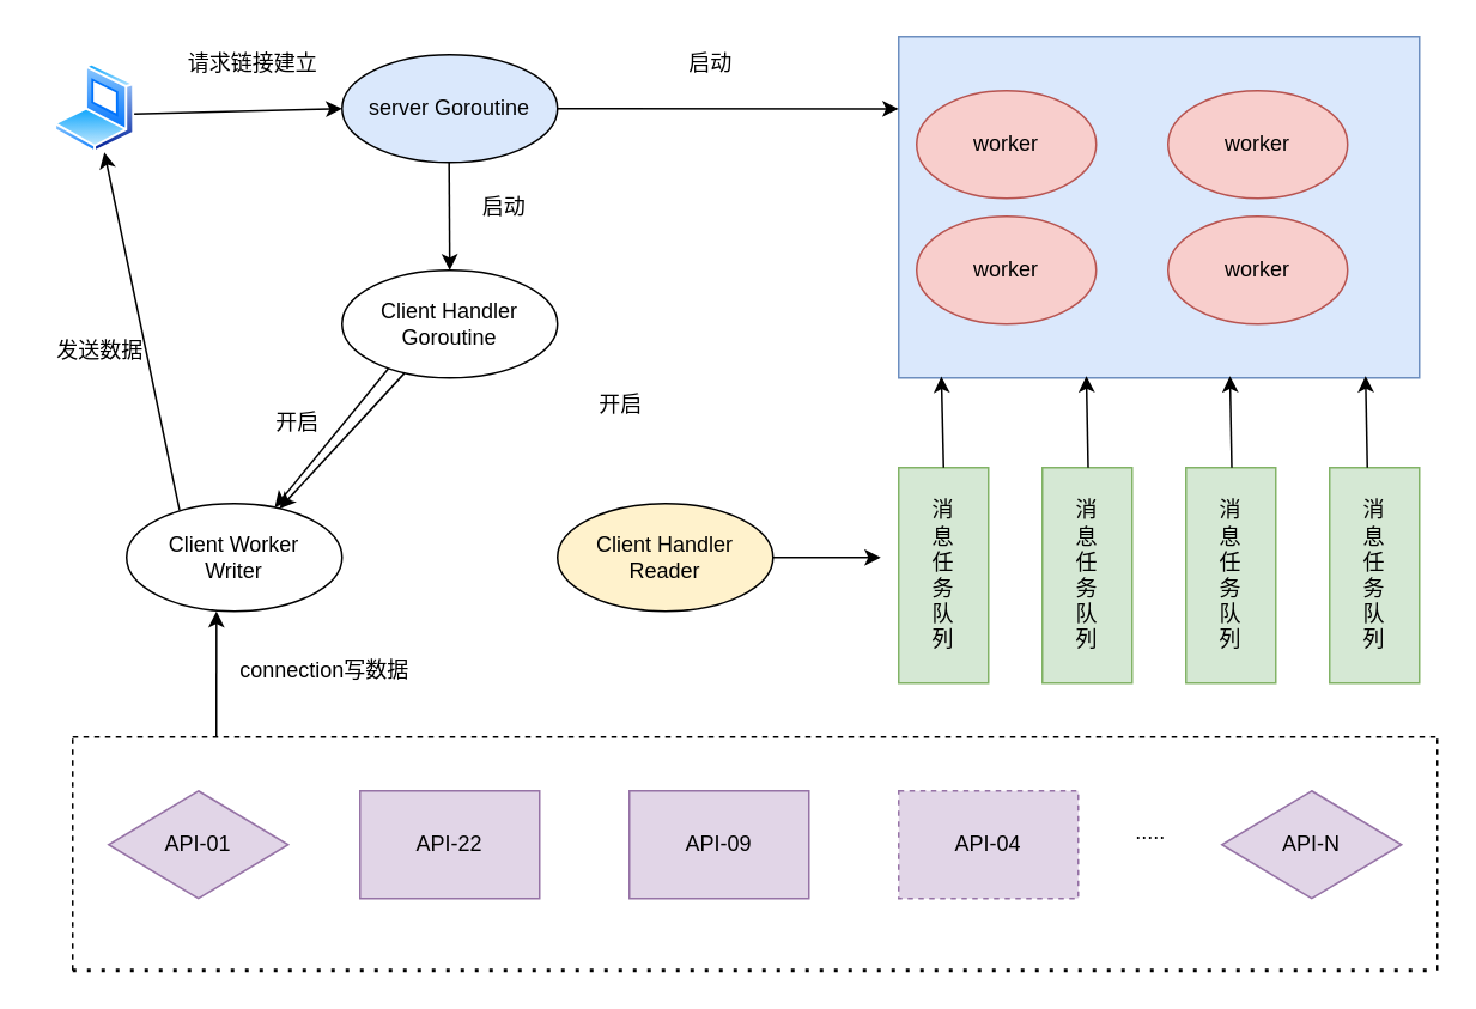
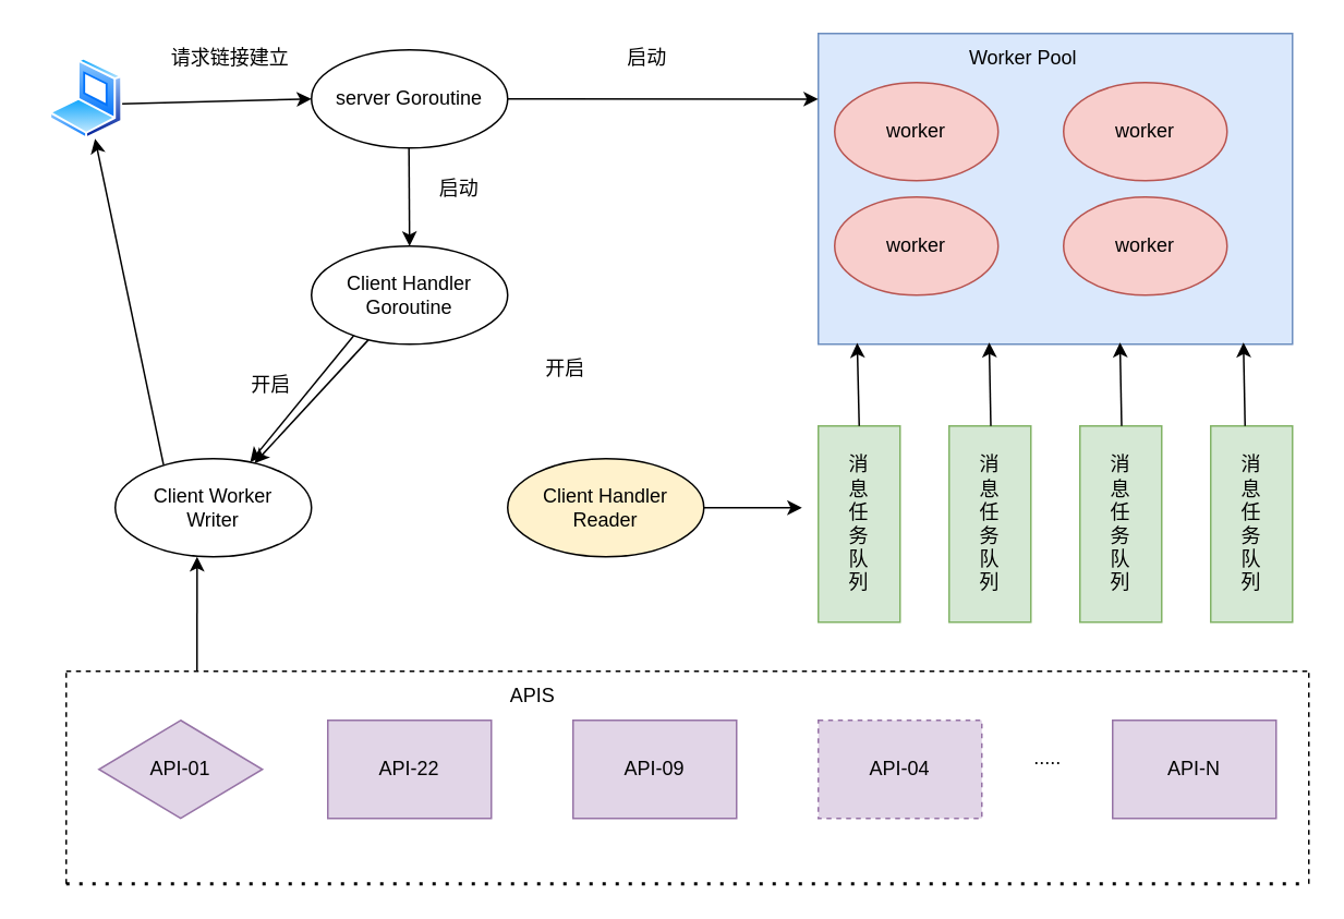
  <mxCell id="0" />
  <mxCell id="1" parent="0" />
- <mxCell id="2" value="server Goroutine" style="ellipse;whiteSpace=wrap;html=1;fillColor=#dae8fc;" vertex="1" parent="1"><mxGeometry x="190" y="30" width="120" height="60" as="geometry" /></mxCell>
+ <mxCell id="2" value="server Goroutine" style="ellipse;whiteSpace=wrap;html=1;" vertex="1" parent="1"><mxGeometry x="190" y="30" width="120" height="60" as="geometry" /></mxCell>
  <mxCell id="3" value="Client Handler&lt;br&gt;Reader" style="ellipse;whiteSpace=wrap;html=1;fillColor=#fff2cc;" vertex="1" parent="1"><mxGeometry x="310" y="280" width="120" height="60" as="geometry" /></mxCell>
  <mxCell id="4" value="Client Worker&lt;br&gt;Writer" style="ellipse;whiteSpace=wrap;html=1;" vertex="1" parent="1"><mxGeometry x="70" y="280" width="120" height="60" as="geometry" /></mxCell>
  <mxCell id="5" value="" style="endArrow=classic;html=1;rounded=0;exitX=0.246;exitY=0.062;exitDx=0;exitDy=0;exitPerimeter=0;" edge="1" parent="1" source="4" target="46"><mxGeometry width="50" height="50" relative="1" as="geometry"><mxPoint x="80" y="160" as="sourcePoint" /><mxPoint x="56.1" y="87.6" as="targetPoint" /></mxGeometry></mxCell>
  <mxCell id="6" value="" style="endArrow=classic;html=1;rounded=0;entryX=0.5;entryY=0;entryDx=0;entryDy=0;" edge="1" parent="1" target="10"><mxGeometry width="50" height="50" relative="1" as="geometry"><mxPoint x="249.62" y="90" as="sourcePoint" /><mxPoint x="249.62" y="140" as="targetPoint" /></mxGeometry></mxCell>
  <mxCell id="7" value="" style="endArrow=classic;html=1;rounded=0;" edge="1" parent="1" source="10" target="4"><mxGeometry width="50" height="50" relative="1" as="geometry"><mxPoint x="220" y="200" as="sourcePoint" /><mxPoint x="250" y="170" as="targetPoint" /></mxGeometry></mxCell>
  <mxCell id="8" value="" style="endArrow=classic;html=1;rounded=0;exitX=0.215;exitY=0.914;exitDx=0;exitDy=0;exitPerimeter=0;" edge="1" parent="1" source="10" target="4"><mxGeometry width="50" height="50" relative="1" as="geometry"><mxPoint x="220" y="200" as="sourcePoint" /><mxPoint x="250" y="170" as="targetPoint" /></mxGeometry></mxCell>
  <mxCell id="9" value="" style="endArrow=classic;html=1;rounded=0;" edge="1" parent="1" target="10"><mxGeometry width="50" height="50" relative="1" as="geometry"><mxPoint x="220" y="200" as="sourcePoint" /><mxPoint x="153" y="282" as="targetPoint" /></mxGeometry></mxCell>
  <mxCell id="10" value="Client Handler&lt;br&gt;Goroutine" style="ellipse;whiteSpace=wrap;html=1;" vertex="1" parent="1"><mxGeometry x="190" y="150" width="120" height="60" as="geometry" /></mxCell>
  <mxCell id="11" value="" style="rounded=0;whiteSpace=wrap;html=1;fillColor=#dae8fc;strokeColor=#6c8ebf;" vertex="1" parent="1"><mxGeometry x="500" y="20" width="290" height="190" as="geometry" /></mxCell>
  <mxCell id="12" value="worker" style="ellipse;whiteSpace=wrap;html=1;fillColor=#f8cecc;strokeColor=#b85450;" vertex="1" parent="1"><mxGeometry x="510" y="50" width="100" height="60" as="geometry" /></mxCell>
  <mxCell id="13" value="消&lt;br&gt;息&lt;br&gt;任&lt;br&gt;务&lt;br&gt;队&lt;br&gt;列" style="rounded=0;whiteSpace=wrap;html=1;fillColor=#d5e8d4;strokeColor=#82b366;" vertex="1" parent="1"><mxGeometry x="500" y="260" width="50" height="120" as="geometry" /></mxCell>
  <mxCell id="14" value="消&lt;br&gt;息&lt;br&gt;任&lt;br&gt;务&lt;br&gt;队&lt;br&gt;列" style="rounded=0;whiteSpace=wrap;html=1;fillColor=#d5e8d4;strokeColor=#82b366;" vertex="1" parent="1"><mxGeometry x="580" y="260" width="50" height="120" as="geometry" /></mxCell>
  <mxCell id="15" value="消&lt;br&gt;息&lt;br&gt;任&lt;br&gt;务&lt;br&gt;队&lt;br&gt;列" style="rounded=0;whiteSpace=wrap;html=1;fillColor=#d5e8d4;strokeColor=#82b366;" vertex="1" parent="1"><mxGeometry x="660" y="260" width="50" height="120" as="geometry" /></mxCell>
  <mxCell id="16" value="消&lt;br&gt;息&lt;br&gt;任&lt;br&gt;务&lt;br&gt;队&lt;br&gt;列" style="rounded=0;whiteSpace=wrap;html=1;fillColor=#d5e8d4;strokeColor=#82b366;" vertex="1" parent="1"><mxGeometry x="740" y="260" width="50" height="120" as="geometry" /></mxCell>
  <mxCell id="17" value="worker" style="ellipse;whiteSpace=wrap;html=1;fillColor=#f8cecc;strokeColor=#b85450;" vertex="1" parent="1"><mxGeometry x="650" y="50" width="100" height="60" as="geometry" /></mxCell>
  <mxCell id="18" value="worker" style="ellipse;whiteSpace=wrap;html=1;fillColor=#f8cecc;strokeColor=#b85450;" vertex="1" parent="1"><mxGeometry x="510" y="120" width="100" height="60" as="geometry" /></mxCell>
  <mxCell id="19" value="worker" style="ellipse;whiteSpace=wrap;html=1;fillColor=#f8cecc;strokeColor=#b85450;" vertex="1" parent="1"><mxGeometry x="650" y="120" width="100" height="60" as="geometry" /></mxCell>
  <mxCell id="20" value="" style="endArrow=classic;html=1;rounded=0;entryX=0.082;entryY=0.996;entryDx=0;entryDy=0;entryPerimeter=0;exitX=0.5;exitY=0;exitDx=0;exitDy=0;" edge="1" parent="1" source="13" target="11"><mxGeometry width="50" height="50" relative="1" as="geometry"><mxPoint x="524" y="250" as="sourcePoint" /><mxPoint x="570" y="210" as="targetPoint" /></mxGeometry></mxCell>
  <mxCell id="21" value="" style="endArrow=classic;html=1;rounded=0;entryX=0.082;entryY=0.996;entryDx=0;entryDy=0;entryPerimeter=0;exitX=0.5;exitY=0;exitDx=0;exitDy=0;" edge="1" parent="1"><mxGeometry width="50" height="50" relative="1" as="geometry"><mxPoint x="605.5" y="260" as="sourcePoint" /><mxPoint x="604.5" y="209" as="targetPoint" /></mxGeometry></mxCell>
  <mxCell id="22" value="" style="endArrow=classic;html=1;rounded=0;entryX=0.082;entryY=0.996;entryDx=0;entryDy=0;entryPerimeter=0;exitX=0.5;exitY=0;exitDx=0;exitDy=0;" edge="1" parent="1"><mxGeometry width="50" height="50" relative="1" as="geometry"><mxPoint x="685.5" y="260" as="sourcePoint" /><mxPoint x="684.5" y="209" as="targetPoint" /></mxGeometry></mxCell>
  <mxCell id="23" value="" style="endArrow=classic;html=1;rounded=0;entryX=0.082;entryY=0.996;entryDx=0;entryDy=0;entryPerimeter=0;exitX=0.5;exitY=0;exitDx=0;exitDy=0;" edge="1" parent="1"><mxGeometry width="50" height="50" relative="1" as="geometry"><mxPoint x="761" y="260" as="sourcePoint" /><mxPoint x="760" y="209" as="targetPoint" /></mxGeometry></mxCell>
  <mxCell id="24" value="" style="endArrow=classic;html=1;rounded=0;entryX=0;entryY=0.211;entryDx=0;entryDy=0;entryPerimeter=0;" edge="1" parent="1" target="11"><mxGeometry width="50" height="50" relative="1" as="geometry"><mxPoint x="310" y="60" as="sourcePoint" /><mxPoint x="360" y="10" as="targetPoint" /></mxGeometry></mxCell>
  <mxCell id="25" value="" style="endArrow=classic;html=1;rounded=0;" edge="1" parent="1"><mxGeometry width="50" height="50" relative="1" as="geometry"><mxPoint x="430" y="310" as="sourcePoint" /><mxPoint x="490" y="310" as="targetPoint" /></mxGeometry></mxCell>
  <mxCell id="26" value="API-01" style="rhombus;whiteSpace=wrap;html=1;fillColor=#e1d5e7;strokeColor=#9673a6;" vertex="1" parent="1"><mxGeometry x="60" y="440" width="100" height="60" as="geometry" /></mxCell>
  <mxCell id="27" value="API-22" style="rounded=0;whiteSpace=wrap;html=1;fillColor=#e1d5e7;strokeColor=#9673a6;" vertex="1" parent="1"><mxGeometry x="200" y="440" width="100" height="60" as="geometry" /></mxCell>
  <mxCell id="28" value="API-09" style="rounded=0;whiteSpace=wrap;html=1;fillColor=#e1d5e7;strokeColor=#9673a6;" vertex="1" parent="1"><mxGeometry x="350" y="440" width="100" height="60" as="geometry" /></mxCell>
  <mxCell id="29" value="API-04" style="rounded=0;whiteSpace=wrap;html=1;fillColor=#e1d5e7;strokeColor=#9673a6;dashed=1;" vertex="1" parent="1"><mxGeometry x="500" y="440" width="100" height="60" as="geometry" /></mxCell>
- <mxCell id="30" value="API-N" style="rhombus;whiteSpace=wrap;html=1;fillColor=#e1d5e7;strokeColor=#9673a6;" vertex="1" parent="1"><mxGeometry x="680" y="440" width="100" height="60" as="geometry" /></mxCell>
+ <mxCell id="30" value="API-N" style="rounded=0;whiteSpace=wrap;html=1;fillColor=#e1d5e7;strokeColor=#9673a6;" vertex="1" parent="1"><mxGeometry x="680" y="440" width="100" height="60" as="geometry" /></mxCell>
  <mxCell id="31" value="" style="endArrow=none;dashed=1;html=1;rounded=0;" edge="1" parent="1"><mxGeometry width="50" height="50" relative="1" as="geometry"><mxPoint x="40" y="410" as="sourcePoint" /><mxPoint x="800" y="410" as="targetPoint" /></mxGeometry></mxCell>
  <mxCell id="32" value="" style="endArrow=none;dashed=1;html=1;dashPattern=1 3;strokeWidth=2;rounded=0;" edge="1" parent="1"><mxGeometry width="50" height="50" relative="1" as="geometry"><mxPoint x="40" y="540" as="sourcePoint" /><mxPoint x="800" y="540" as="targetPoint" /></mxGeometry></mxCell>
  <mxCell id="33" value="" style="endArrow=none;dashed=1;html=1;rounded=0;" edge="1" parent="1"><mxGeometry width="50" height="50" relative="1" as="geometry"><mxPoint x="40" y="540" as="sourcePoint" /><mxPoint x="40" y="410" as="targetPoint" /></mxGeometry></mxCell>
  <mxCell id="34" value="" style="endArrow=none;dashed=1;html=1;rounded=0;" edge="1" parent="1"><mxGeometry width="50" height="50" relative="1" as="geometry"><mxPoint x="800" y="540" as="sourcePoint" /><mxPoint x="800" y="410" as="targetPoint" /></mxGeometry></mxCell>
- <mxCell id="35" value="发送数据" style="text;html=1;align=center;verticalAlign=middle;resizable=0;points=[];autosize=1;strokeColor=none;fillColor=none;" vertex="1" parent="1"><mxGeometry x="20" y="180" width="70" height="30" as="geometry" /></mxCell>
  <mxCell id="36" value="开启" style="text;html=1;align=center;verticalAlign=middle;resizable=0;points=[];autosize=1;strokeColor=none;fillColor=none;" vertex="1" parent="1"><mxGeometry x="140" y="220" width="50" height="30" as="geometry" /></mxCell>
  <mxCell id="37" value="开启" style="text;html=1;align=center;verticalAlign=middle;resizable=0;points=[];autosize=1;strokeColor=none;fillColor=none;" vertex="1" parent="1"><mxGeometry x="320" y="210" width="50" height="30" as="geometry" /></mxCell>
  <mxCell id="38" value="" style="endArrow=classic;html=1;rounded=0;entryX=0.417;entryY=1;entryDx=0;entryDy=0;entryPerimeter=0;" edge="1" parent="1" target="4"><mxGeometry width="50" height="50" relative="1" as="geometry"><mxPoint x="120" y="410" as="sourcePoint" /><mxPoint x="122" y="340" as="targetPoint" /></mxGeometry></mxCell>
- <mxCell id="39" value="connection写数据" style="text;html=1;align=center;verticalAlign=middle;resizable=0;points=[];autosize=1;strokeColor=none;fillColor=none;" vertex="1" parent="1"><mxGeometry x="120" y="358" width="120" height="30" as="geometry" /></mxCell>
+ <mxCell id="40" value="APIS" style="text;html=1;align=center;verticalAlign=middle;resizable=0;points=[];autosize=1;strokeColor=none;fillColor=none;" vertex="1" parent="1"><mxGeometry x="300" y="410" width="50" height="30" as="geometry" /></mxCell>
  <mxCell id="41" value="....." style="text;html=1;align=center;verticalAlign=middle;resizable=0;points=[];autosize=1;strokeColor=none;fillColor=none;" vertex="1" parent="1"><mxGeometry x="620" y="448" width="40" height="30" as="geometry" /></mxCell>
  <mxCell id="42" value="请求链接建立" style="text;html=1;align=center;verticalAlign=middle;resizable=0;points=[];autosize=1;strokeColor=none;fillColor=none;" vertex="1" parent="1"><mxGeometry x="90" y="20" width="100" height="30" as="geometry" /></mxCell>
  <mxCell id="43" value="" style="endArrow=classic;html=1;rounded=0;entryX=0;entryY=0.5;entryDx=0;entryDy=0;exitX=0.978;exitY=0.561;exitDx=0;exitDy=0;exitPerimeter=0;" edge="1" parent="1" source="46" target="2"><mxGeometry width="50" height="50" relative="1" as="geometry"><mxPoint x="85.3" y="55.95" as="sourcePoint" /><mxPoint x="150" y="20" as="targetPoint" /></mxGeometry></mxCell>
  <mxCell id="44" value="启动" style="text;html=1;align=center;verticalAlign=middle;resizable=0;points=[];autosize=1;strokeColor=none;fillColor=none;" vertex="1" parent="1"><mxGeometry x="370" y="20" width="50" height="30" as="geometry" /></mxCell>
+ <mxCell id="45" value="Worker Pool" style="text;html=1;align=center;verticalAlign=middle;resizable=0;points=[];autosize=1;strokeColor=none;fillColor=none;" vertex="1" parent="1"><mxGeometry x="580" y="20" width="90" height="30" as="geometry" /></mxCell>
  <mxCell id="46" value="" style="image;aspect=fixed;perimeter=ellipsePerimeter;html=1;align=center;shadow=0;dashed=0;spacingTop=3;image=img/lib/active_directory/laptop_client.svg;" vertex="1" parent="1"><mxGeometry x="30" y="35" width="45" height="50" as="geometry" /></mxCell>
  <mxCell id="47" value="启动" style="text;html=1;align=center;verticalAlign=middle;resizable=0;points=[];autosize=1;strokeColor=none;fillColor=none;" vertex="1" parent="1"><mxGeometry x="255" y="100" width="50" height="30" as="geometry" /></mxCell>
